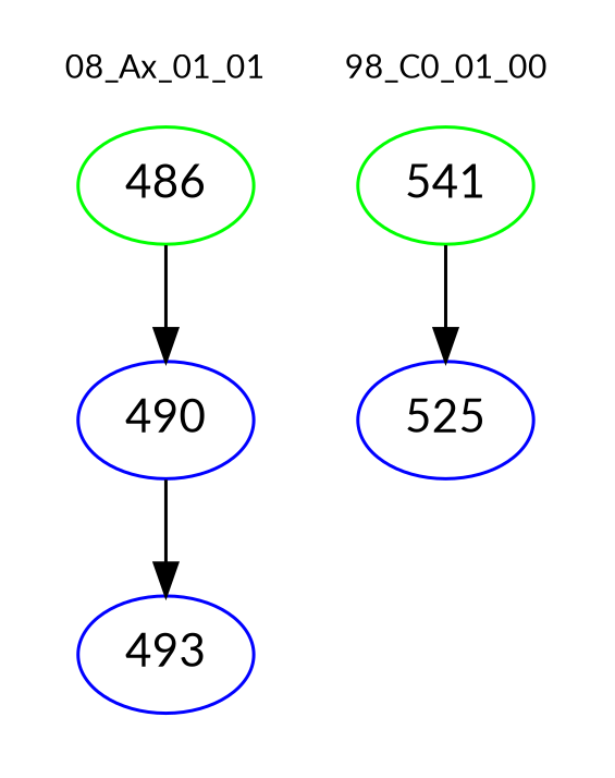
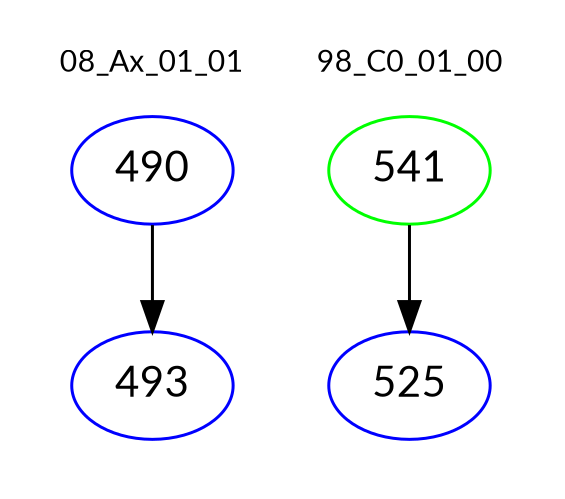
  digraph {
    fontname=Lato
    node [color=blue fontname=Lato]
    edge [color=black fontname=Lato]
-   n1 [color=green label=486]
    n2 [label=490]
    n3 [label=493]
    n4 [color=green label=541]
    n5 [label=525]
    subgraph cluster_1 {
      color=white
      fontsize=10
      label="08_Ax_01_01"
-     n1
      n2
      n3
    }
    subgraph cluster_2 {
      color=white
      fontsize=10
      label="98_C0_01_00"
      n4
      n5
    }
-   n1 -> n2
    n2 -> n3
    n4 -> n5
  }
